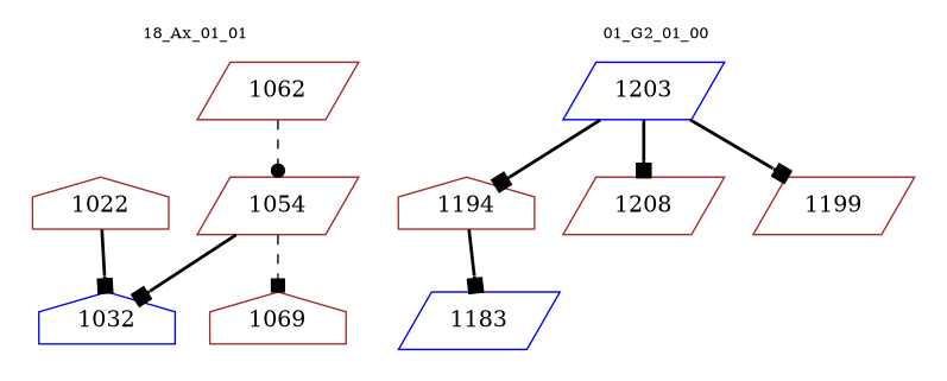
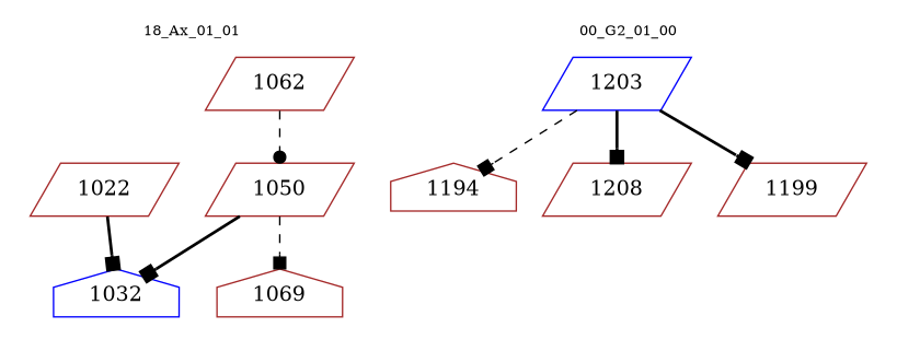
  digraph {
    node [color=brown shape=parallelogram]
    edge [arrowhead=box color=black style=bold]
-   n1 [label=1054]
+   n1 [label=1050]
    n2 [color=blue label=1032 shape=house]
    n3 [label=1069 shape=house]
    n4 [label=1062]
-   n5 [label=1022 shape=house]
+   n5 [label=1022]
    n6 [color=blue label=1203]
    n7 [label=1194 shape=house]
    n8 [label=1208]
    n9 [label=1199]
-   n10 [color=blue label=1183]
    subgraph cluster_1 {
      color=white
      fontsize=10
      label="18_Ax_01_01"
      n1
      n2
      n3
      n4
      n5
    }
    subgraph cluster_2 {
      color=white
      fontsize=10
-     label="01_G2_01_00"
+     label="00_G2_01_00"
      n6
      n7
      n8
      n9
-     n10
    }
    n1 -> n2
    n1 -> n3 [style=dashed]
    n4 -> n1 [arrowhead=dot style=dashed]
    n5 -> n2
-   n6 -> n7
+   n6 -> n7 [style=dashed]
    n6 -> n8
    n6 -> n9
-   n7 -> n10
  }
